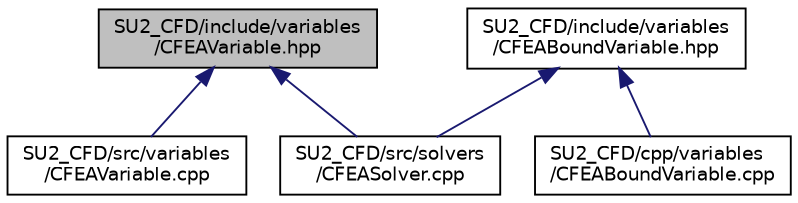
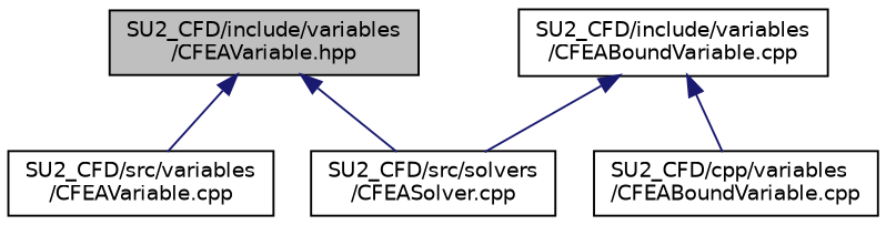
  digraph {
    node [color=black fillcolor=white fontname=Helvetica fontsize=10 shape=record style=filled]
    edge [color=midnightblue dir=back fontname=Helvetica fontsize=10 labelfontname=Helvetica labelfontsize=10 style=solid]
    n1 [fillcolor=grey75 fontcolor=black height=0.2 label="SU2_CFD/include/variables\l/CFEAVariable.hpp" width=0.4]
    n2 [height=0.2 label="SU2_CFD/src/variables\l/CFEAVariable.cpp" width=0.4]
    n3 [height=0.2 label="SU2_CFD/src/solvers\l/CFEASolver.cpp" width=0.4]
-   n4 [height=0.2 label="SU2_CFD/include/variables\l/CFEABoundVariable.hpp" width=0.4]
+   n4 [height=0.2 label="SU2_CFD/include/variables\l/CFEABoundVariable.cpp" width=0.4]
    n5 [height=0.2 label="SU2_CFD/cpp/variables\l/CFEABoundVariable.cpp" width=0.4]
    n1 -> n2
    n1 -> n3
    n4 -> n3
    n4 -> n5
  }
